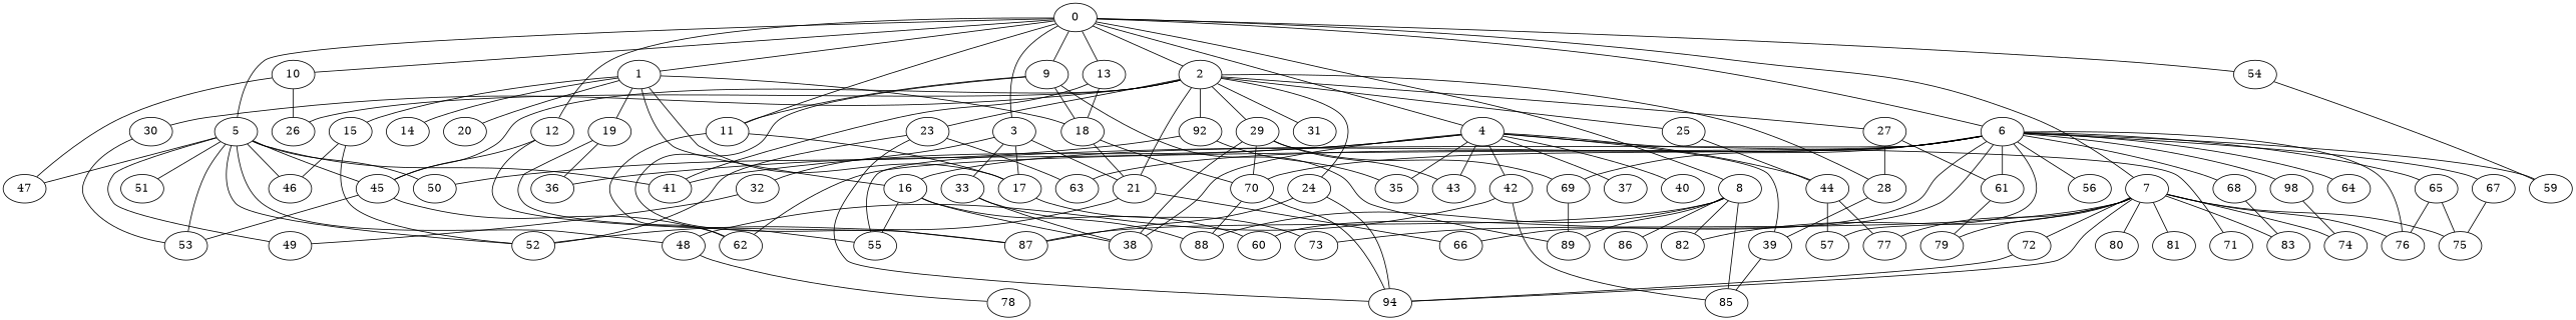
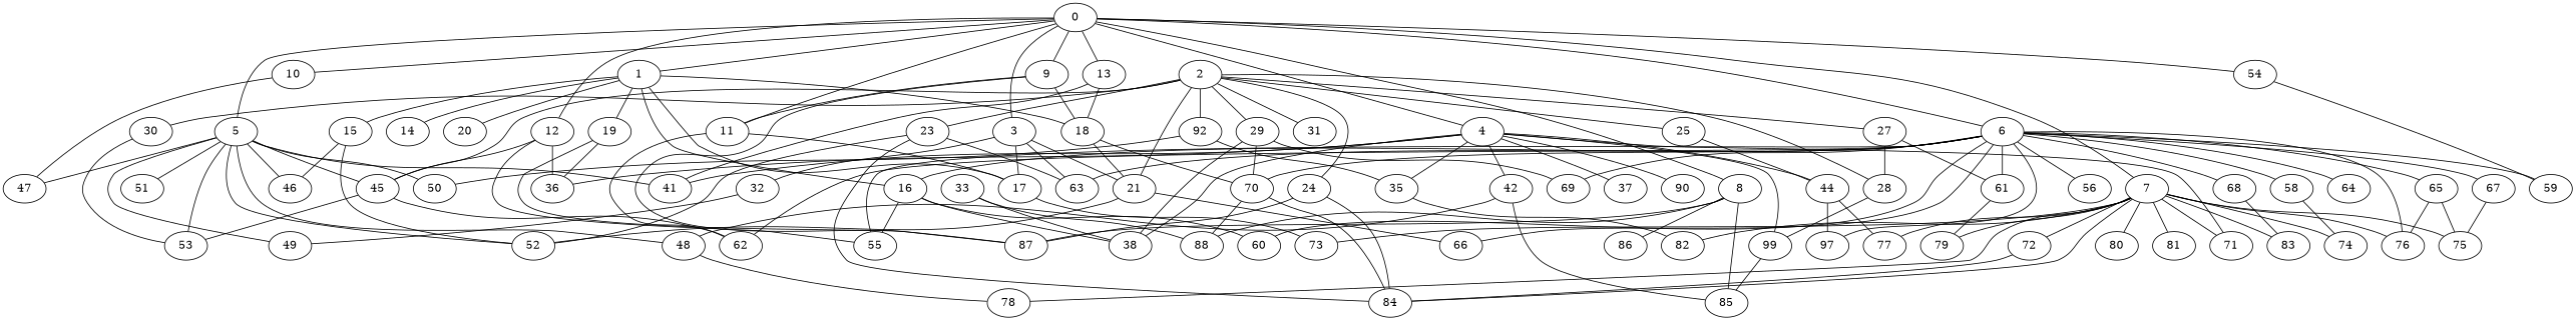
  graph {
    0
    1
    2
    3
    4
    5
    6
    7
    8
    9
    10
    11
    12
    13
    54
    14
    15
    16
    17
    18
    19
    20
    21
    n24 [label=92]
    23
    24
    25
-   26
    27
    28
    29
    30
    31
    45
    32
    33
    35
    36
    37
    38
-   39
-   40
+   39 [label=99]
+   40 [label=90]
    41
    42
-   43
    44
    71
    46
    47
    48
    49
    50
    51
    52
    53
-   57
+   57 [label=97]
    64
    66
    67
    68
    69
    70
    65
    55
    56
-   58 [label=98]
+   58
    59
    60
    61
    62
    63
    76
    72
    73
    74
    75
    77
    78
    79
    80
    81
    82
    83
-   84 [label=94]
+   84
    85
    86
    87
    88
-   89
    0 -- 1
-   0 -- 2
    0 -- 3
    0 -- 4
    0 -- 5
    0 -- 6
    0 -- 7
    0 -- 8
    0 -- 9
    0 -- 10
    0 -- 11
    0 -- 12
    0 -- 13
    0 -- 54
    1 -- 14
    1 -- 15
    1 -- 16
    1 -- 17
    1 -- 18
    1 -- 19
    1 -- 20
    2 -- 21
    2 -- n24
    2 -- 23
    2 -- 24
    2 -- 25
-   2 -- 26
    2 -- 27
    2 -- 28
    2 -- 29
    2 -- 30
    2 -- 31
    2 -- 45
    3 -- 17
    3 -- 21
    3 -- 32
-   3 -- 33
+   3 -- 63
    4 -- 35
    4 -- 36
    4 -- 37
    4 -- 38
    4 -- 39
    4 -- 40
    4 -- 41
    4 -- 42
-   4 -- 43
    4 -- 44
    4 -- 71
    5 -- 45
    5 -- 41
    5 -- 46
    5 -- 47
    5 -- 48
    5 -- 49
    5 -- 50
    5 -- 51
    5 -- 52
    5 -- 53
    6 -- 16
    6 -- 57
    6 -- 64
    6 -- 66
    6 -- 67
    6 -- 68
    6 -- 69
    6 -- 70
    6 -- 65
    6 -- 55
    6 -- 56
    6 -- 58
    6 -- 59
    6 -- 60
    6 -- 61
    6 -- 62
    6 -- 63
    6 -- 76
+   7 -- 71
    7 -- 76
    7 -- 72
    7 -- 73
    7 -- 74
    7 -- 75
    7 -- 77
+   7 -- 78
    7 -- 79
    7 -- 80
    7 -- 81
    7 -- 82
    7 -- 83
    7 -- 84
    8 -- 85
    8 -- 86
    8 -- 87
    8 -- 88
-   8 -- 89
    9 -- 11
    9 -- 18
    9 -- 87
-   9 -- 89
-   10 -- 26
    10 -- 47
    11 -- 17
    11 -- 62
    12 -- 45
+   12 -- 36
    12 -- 55
    13 -- 18
    13 -- 41
    54 -- 59
    15 -- 46
    15 -- 52
    16 -- 38
    16 -- 55
    16 -- 60
    17 -- 73
    18 -- 21
    18 -- 70
    19 -- 36
    19 -- 87
    21 -- 52
    21 -- 66
    n24 -- 35
    n24 -- 50
    23 -- 52
    23 -- 63
    23 -- 84
    24 -- 84
    24 -- 87
    25 -- 44
    27 -- 28
    27 -- 61
    28 -- 39
    29 -- 38
-   29 -- 43
    29 -- 69
    29 -- 70
    30 -- 53
    45 -- 53
    45 -- 62
    32 -- 49
    33 -- 38
    33 -- 88
-   8 -- 82
+   35 -- 82
    39 -- 85
    42 -- 48
    42 -- 85
    44 -- 57
    44 -- 77
    48 -- 78
    67 -- 75
    68 -- 83
-   69 -- 89
    70 -- 84
    70 -- 88
    65 -- 76
    65 -- 75
    58 -- 74
    61 -- 79
    72 -- 84
  }
